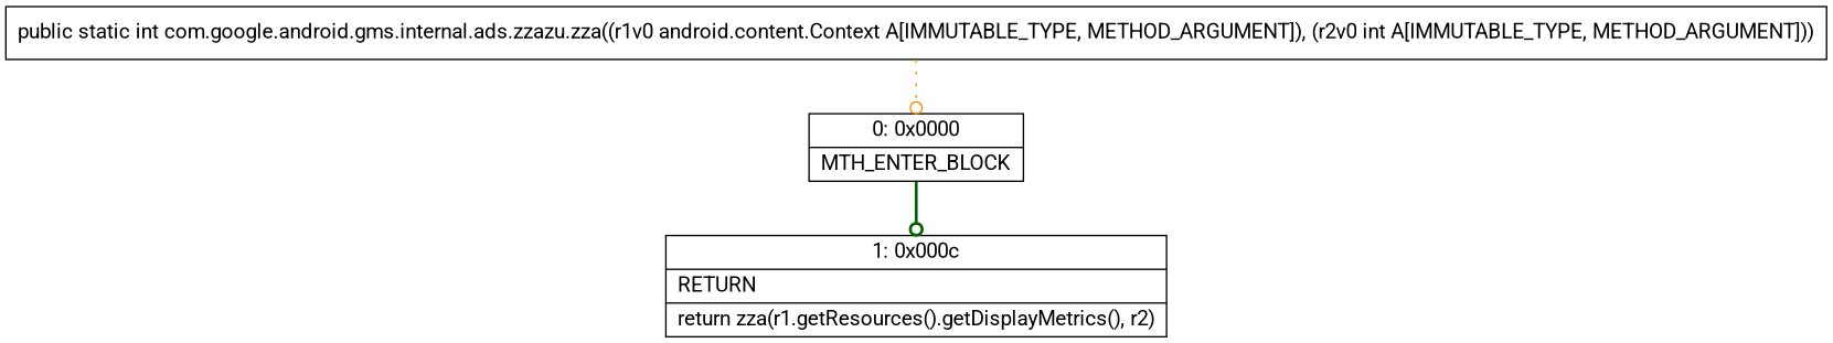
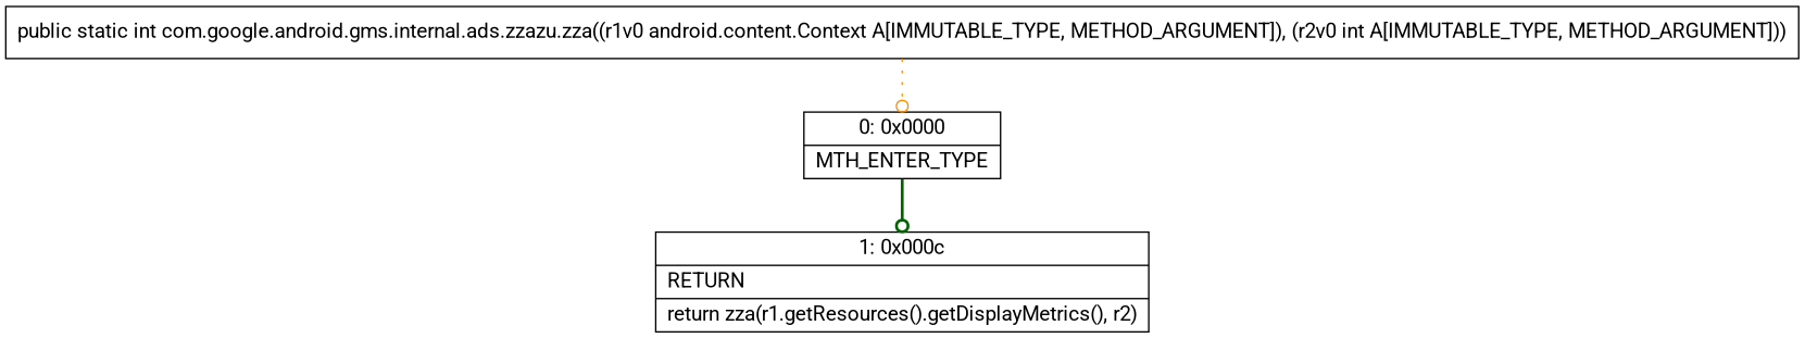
  digraph {
    fontname=Roboto
    node [shape=record fontname=Roboto]
    edge [arrowhead=odot fontname=Roboto]
-   n1 [label="{0\:\ 0x0000|MTH_ENTER_BLOCK\l}"]
+   n1 [label="{0\:\ 0x0000|MTH_ENTER_TYPE\l}"]
    n2 [label="{1\:\ 0x000c|RETURN\l|return zza(r1.getResources().getDisplayMetrics(), r2)\l}"]
    n3 [label="{public static int com.google.android.gms.internal.ads.zzazu.zza((r1v0 android.content.Context A[IMMUTABLE_TYPE, METHOD_ARGUMENT]), (r2v0 int A[IMMUTABLE_TYPE, METHOD_ARGUMENT])) }"]
    n1 -> n2 [color=darkgreen style=bold]
    n3 -> n1 [color=darkorange style=dotted]
  }
